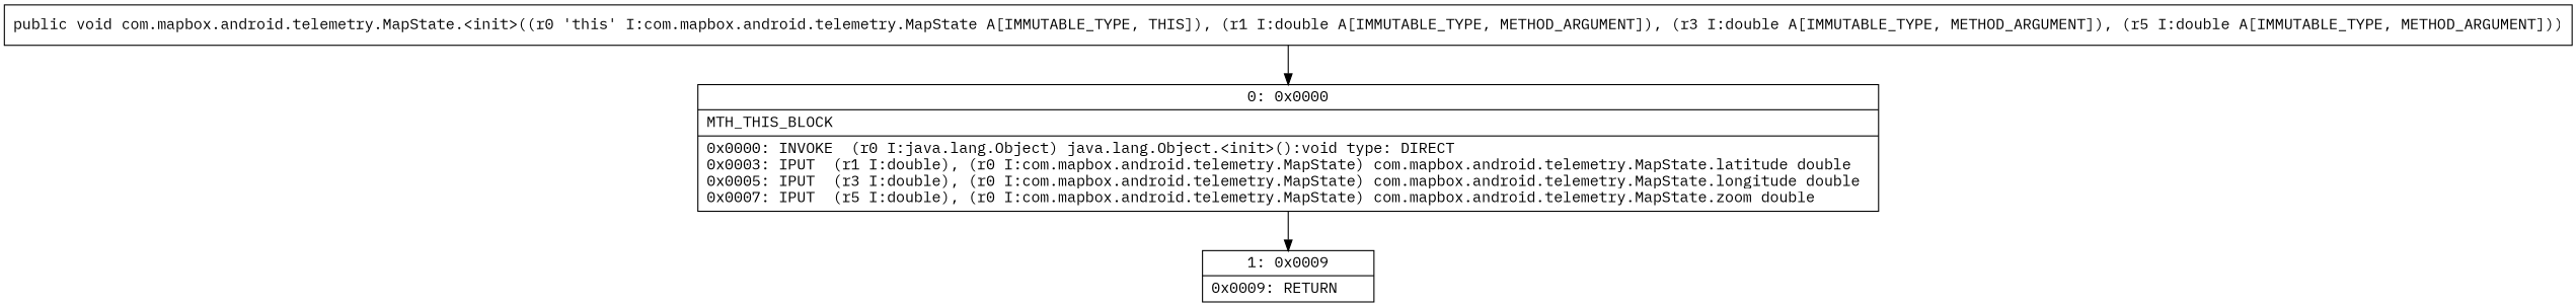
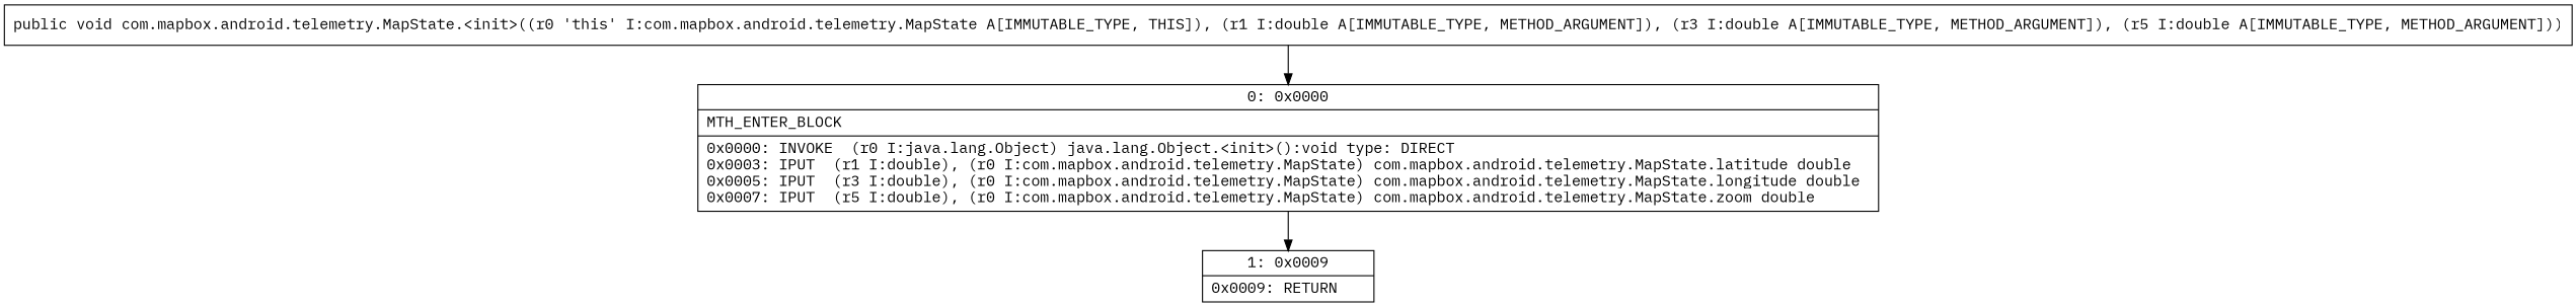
  digraph {
    fontname="IBM Plex Mono"
    node [shape=record fontname="IBM Plex Mono"]
    edge [fontname="IBM Plex Mono"]
-   n1 [label="{0\:\ 0x0000|MTH_THIS_BLOCK\l|0x0000: INVOKE  (r0 I:java.lang.Object) java.lang.Object.\<init\>():void type: DIRECT \l0x0003: IPUT  (r1 I:double), (r0 I:com.mapbox.android.telemetry.MapState) com.mapbox.android.telemetry.MapState.latitude double \l0x0005: IPUT  (r3 I:double), (r0 I:com.mapbox.android.telemetry.MapState) com.mapbox.android.telemetry.MapState.longitude double \l0x0007: IPUT  (r5 I:double), (r0 I:com.mapbox.android.telemetry.MapState) com.mapbox.android.telemetry.MapState.zoom double \l}"]
+   n1 [label="{0\:\ 0x0000|MTH_ENTER_BLOCK\l|0x0000: INVOKE  (r0 I:java.lang.Object) java.lang.Object.\<init\>():void type: DIRECT \l0x0003: IPUT  (r1 I:double), (r0 I:com.mapbox.android.telemetry.MapState) com.mapbox.android.telemetry.MapState.latitude double \l0x0005: IPUT  (r3 I:double), (r0 I:com.mapbox.android.telemetry.MapState) com.mapbox.android.telemetry.MapState.longitude double \l0x0007: IPUT  (r5 I:double), (r0 I:com.mapbox.android.telemetry.MapState) com.mapbox.android.telemetry.MapState.zoom double \l}"]
    n2 [label="{1\:\ 0x0009|0x0009: RETURN   \l}"]
    n3 [label="{public void com.mapbox.android.telemetry.MapState.\<init\>((r0 'this' I:com.mapbox.android.telemetry.MapState A[IMMUTABLE_TYPE, THIS]), (r1 I:double A[IMMUTABLE_TYPE, METHOD_ARGUMENT]), (r3 I:double A[IMMUTABLE_TYPE, METHOD_ARGUMENT]), (r5 I:double A[IMMUTABLE_TYPE, METHOD_ARGUMENT])) }"]
    n1 -> n2
    n3 -> n1
  }
